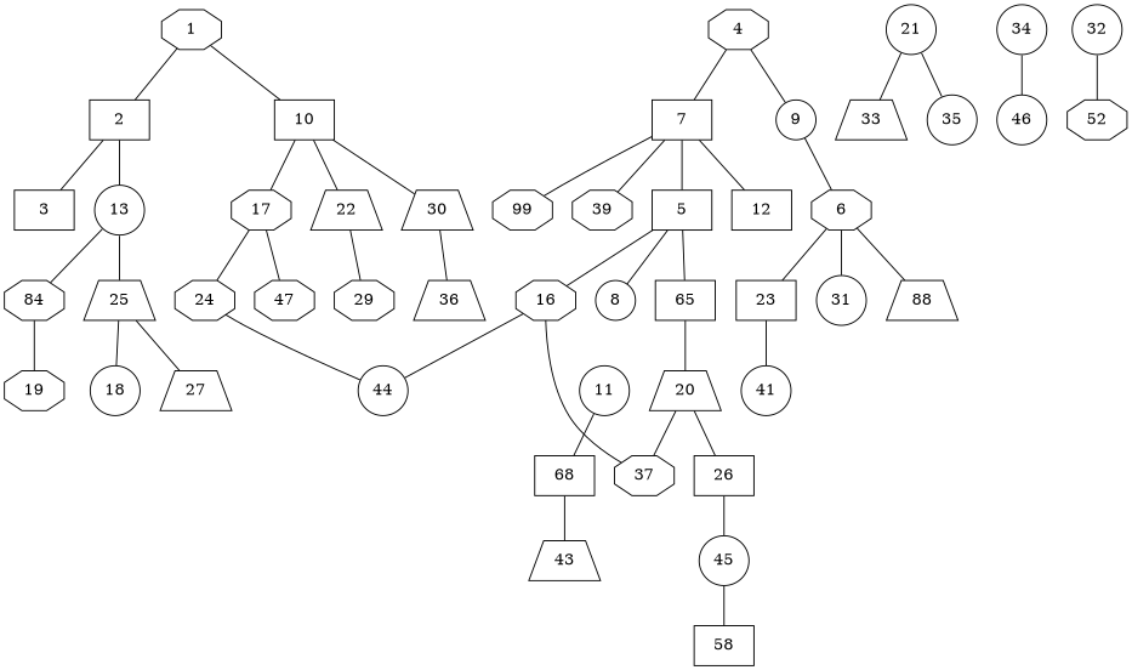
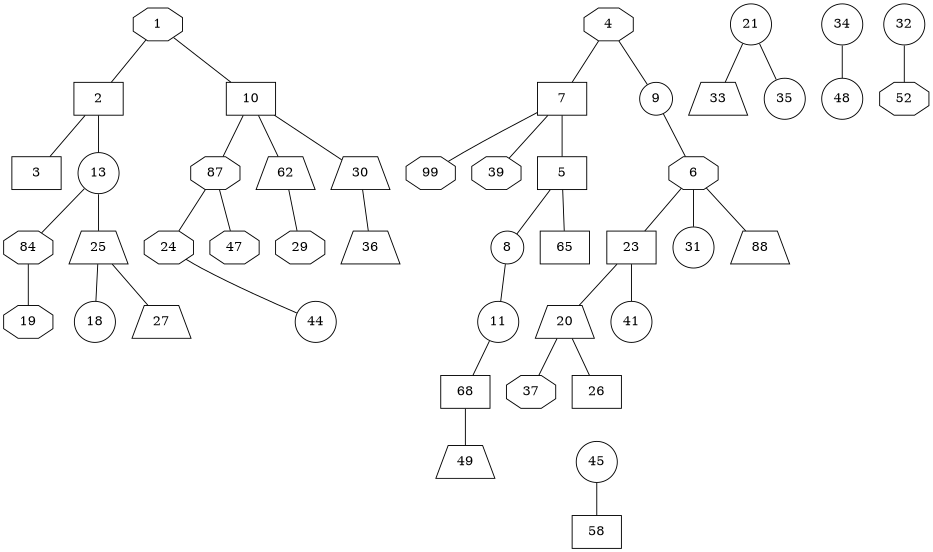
  graph {
    fontname="DejaVu Serif"
    node [fontname="DejaVu Serif" shape=octagon]
    edge [fontname="DejaVu Serif"]
    1
    2 [shape=box]
    10 [shape=box]
    3 [shape=box]
    13 [shape=circle]
    4
    7 [shape=box]
    9 [shape=circle]
    5 [shape=box]
    8 [shape=circle]
    n11 [label=65 shape=box]
-   16
-   17
-   22 [shape=trapezium]
+   17 [label=87]
+   22 [shape=trapezium label=62]
    30 [shape=trapezium]
    n16 [label=84]
    25 [shape=trapezium]
    6
    23 [shape=box]
    31 [shape=circle]
    n21 [label=88 shape=trapezium]
-   12 [shape=box]
    n23 [label=99]
    39
    11 [shape=circle]
    20 [shape=trapezium]
    37
    44 [shape=circle]
    24
    47
    29
    36 [shape=trapezium]
    19
    18 [shape=circle]
    27 [shape=trapezium]
    41 [shape=circle]
    n37 [label=68 shape=box]
    26 [shape=box]
-   43 [shape=trapezium]
+   43 [shape=trapezium label=49]
    33 [shape=trapezium]
    21 [shape=circle]
    35 [shape=circle]
    45 [shape=circle]
    34 [shape=circle]
-   46 [shape=circle]
+   46 [shape=circle label=48]
    n46 [label=52]
    32 [shape=circle]
    n48 [label=58 shape=box]
    1 -- 2
    1 -- 10
    2 -- 3
    2 -- 13
    10 -- 17
    10 -- 22
    10 -- 30
    13 -- n16
    13 -- 25
    4 -- 7
    4 -- 9
    7 -- 5
-   7 -- 12
    7 -- n23
    7 -- 39
    9 -- 6
    5 -- 8
    5 -- n11
-   5 -- 16
-   n11 -- 20
-   16 -- 37
-   16 -- 44
+   8 -- 11
+   23 -- 20
    17 -- 24
    17 -- 47
    22 -- 29
    30 -- 36
    n16 -- 19
    25 -- 18
    25 -- 27
    6 -- 23
    6 -- 31
    6 -- n21
    23 -- 41
    11 -- n37
    20 -- 37
    20 -- 26
    24 -- 44
    n37 -- 43
-   26 -- 45
    21 -- 33
    21 -- 35
    45 -- n48
    34 -- 46
    32 -- n46
  }
